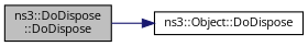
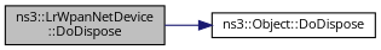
  digraph {
    rankdir=LR
    fontname="Open Sans"
    node [color=black fontname="Open Sans" fontsize=10 shape=record style=filled]
-   n1 [fillcolor=grey75 fontcolor=black height=0.2 label="ns3::DoDispose\l::DoDispose" width=0.4]
+   n1 [fillcolor=grey75 fontcolor=black height=0.2 label="ns3::LrWpanNetDevice\l::DoDispose" width=0.4]
    n2 [fillcolor=white height=0.2 label="ns3::Object::DoDispose" width=0.4]
    n1 -> n2 [color=midnightblue fontname="Open Sans" fontsize=10 labelfontname=Helvetica labelfontsize=10 style=solid]
  }
